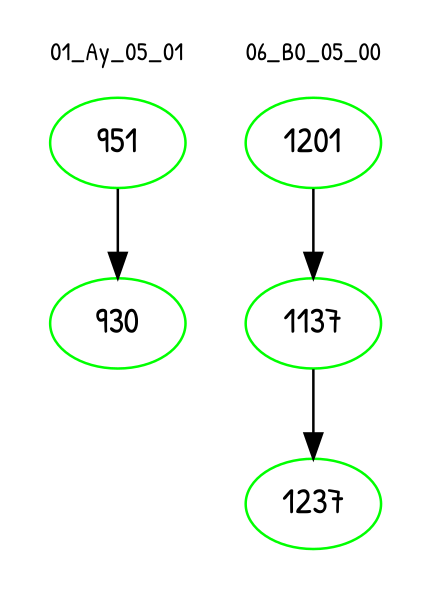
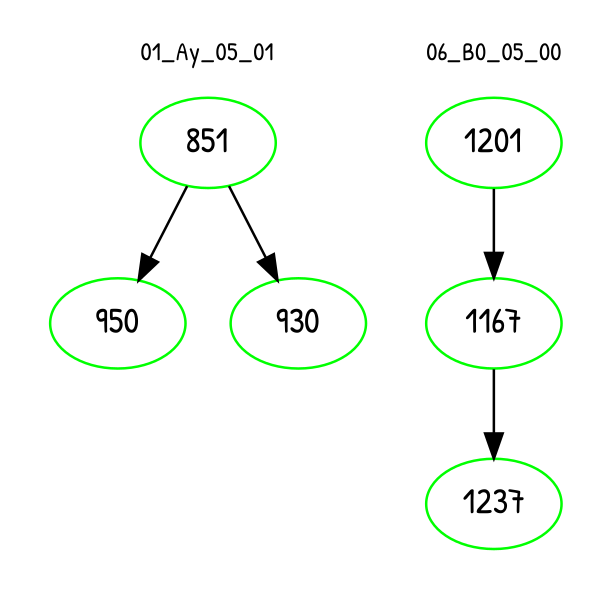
  digraph {
    fontname="Patrick Hand"
    node [color=green fontname="Patrick Hand"]
    edge [color=black fontname="Patrick Hand"]
-   n1 [label=951]
+   n1 [label=851]
+   n2 [label=950]
    n3 [label=930]
    n4 [label=1201]
-   n5 [label=1137]
+   n5 [label=1167]
    n6 [label=1237]
    subgraph cluster_1 {
      color=white
      fontsize=10
      label="01_Ay_05_01"
      n1
+     n2
      n3
    }
    subgraph cluster_2 {
      color=white
      fontsize=10
      label="06_B0_05_00"
      n4
      n5
      n6
    }
+   n1 -> n2
    n1 -> n3
    n4 -> n5
    n5 -> n6
  }
